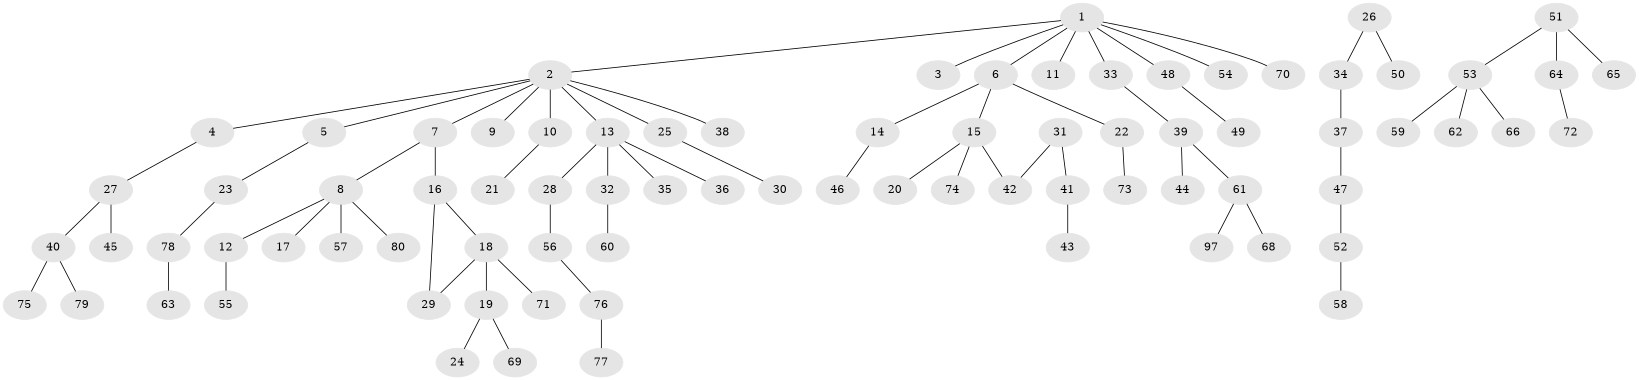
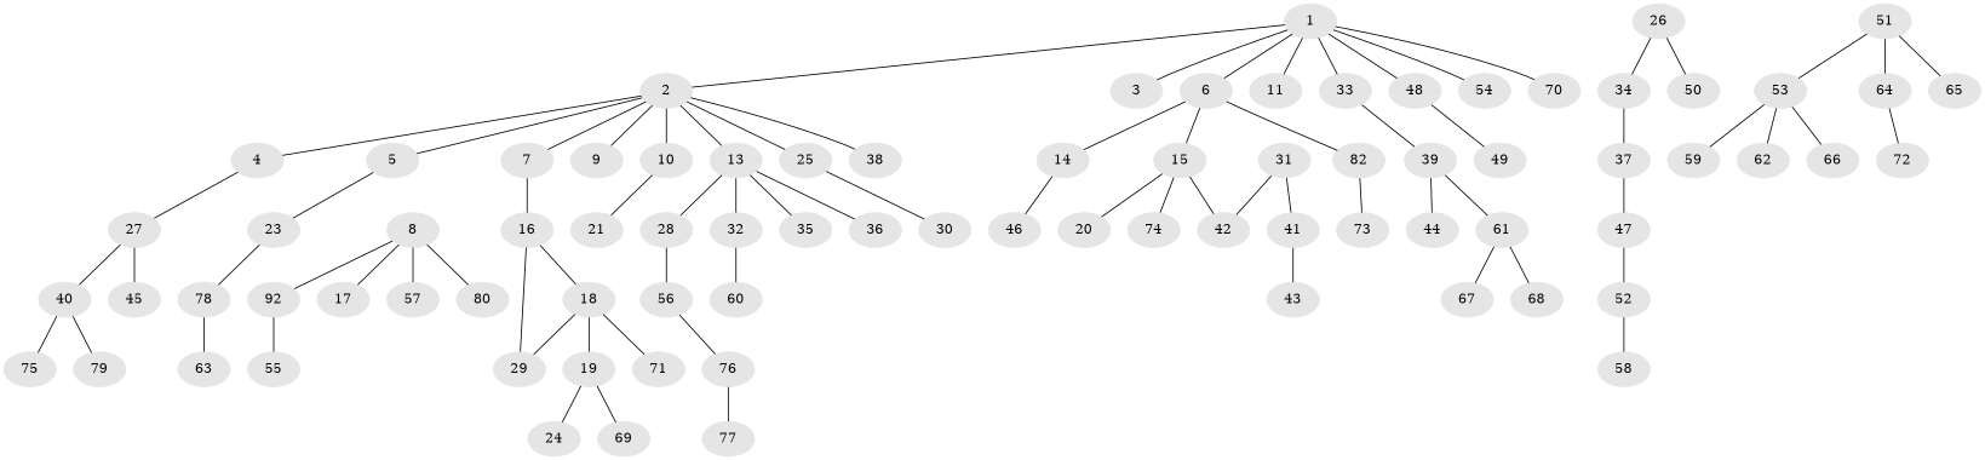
  graph {
    node [color=gray90 style=filled]
    1
    2
    3
    6
    11
    33
    48
    54
    70
    4
    5
    7
    9
    10
    13
    25
    38
    14
    15
-   22
+   22 [label=82]
    39
    49
    27
    23
    8
    16
    21
    28
    32
    35
    36
    30
    40
    45
    78
    46
    20
    74
    42
    73
-   12
+   12 [label=92]
    17
    57
    80
    18
    29
    55
    56
    60
    31
    41
    19
    71
    24
    69
    26
    34
    50
    51
    53
    64
    65
    63
    37
    75
    79
    76
    43
    44
    61
    47
    52
-   67 [label=97]
+   67
    68
    58
    59
    62
    66
    72
    77
    1 -- 2
    1 -- 3
    1 -- 6
    1 -- 11
    1 -- 33
    1 -- 48
    1 -- 54
    1 -- 70
    2 -- 4
    2 -- 5
    2 -- 7
    2 -- 9
    2 -- 10
    2 -- 13
    2 -- 25
    2 -- 38
    6 -- 14
    6 -- 15
    6 -- 22
    33 -- 39
    48 -- 49
    4 -- 27
    5 -- 23
-   7 -- 8
    7 -- 16
    10 -- 21
    13 -- 28
    13 -- 32
    13 -- 35
    13 -- 36
    25 -- 30
    14 -- 46
    15 -- 20
    15 -- 74
    15 -- 42
    22 -- 73
    39 -- 44
    39 -- 61
    27 -- 40
    27 -- 45
    23 -- 78
    8 -- 12
    8 -- 17
    8 -- 57
    8 -- 80
    16 -- 18
    16 -- 29
    28 -- 56
    32 -- 60
    40 -- 75
    40 -- 79
    78 -- 63
    12 -- 55
    18 -- 29
    18 -- 19
    18 -- 71
    56 -- 76
    31 -- 42
    31 -- 41
    41 -- 43
    19 -- 24
    19 -- 69
    26 -- 34
    26 -- 50
    34 -- 37
    51 -- 53
    51 -- 64
    51 -- 65
    53 -- 59
    53 -- 62
    53 -- 66
    64 -- 72
    37 -- 47
    76 -- 77
    61 -- 67
    61 -- 68
    47 -- 52
    52 -- 58
  }
